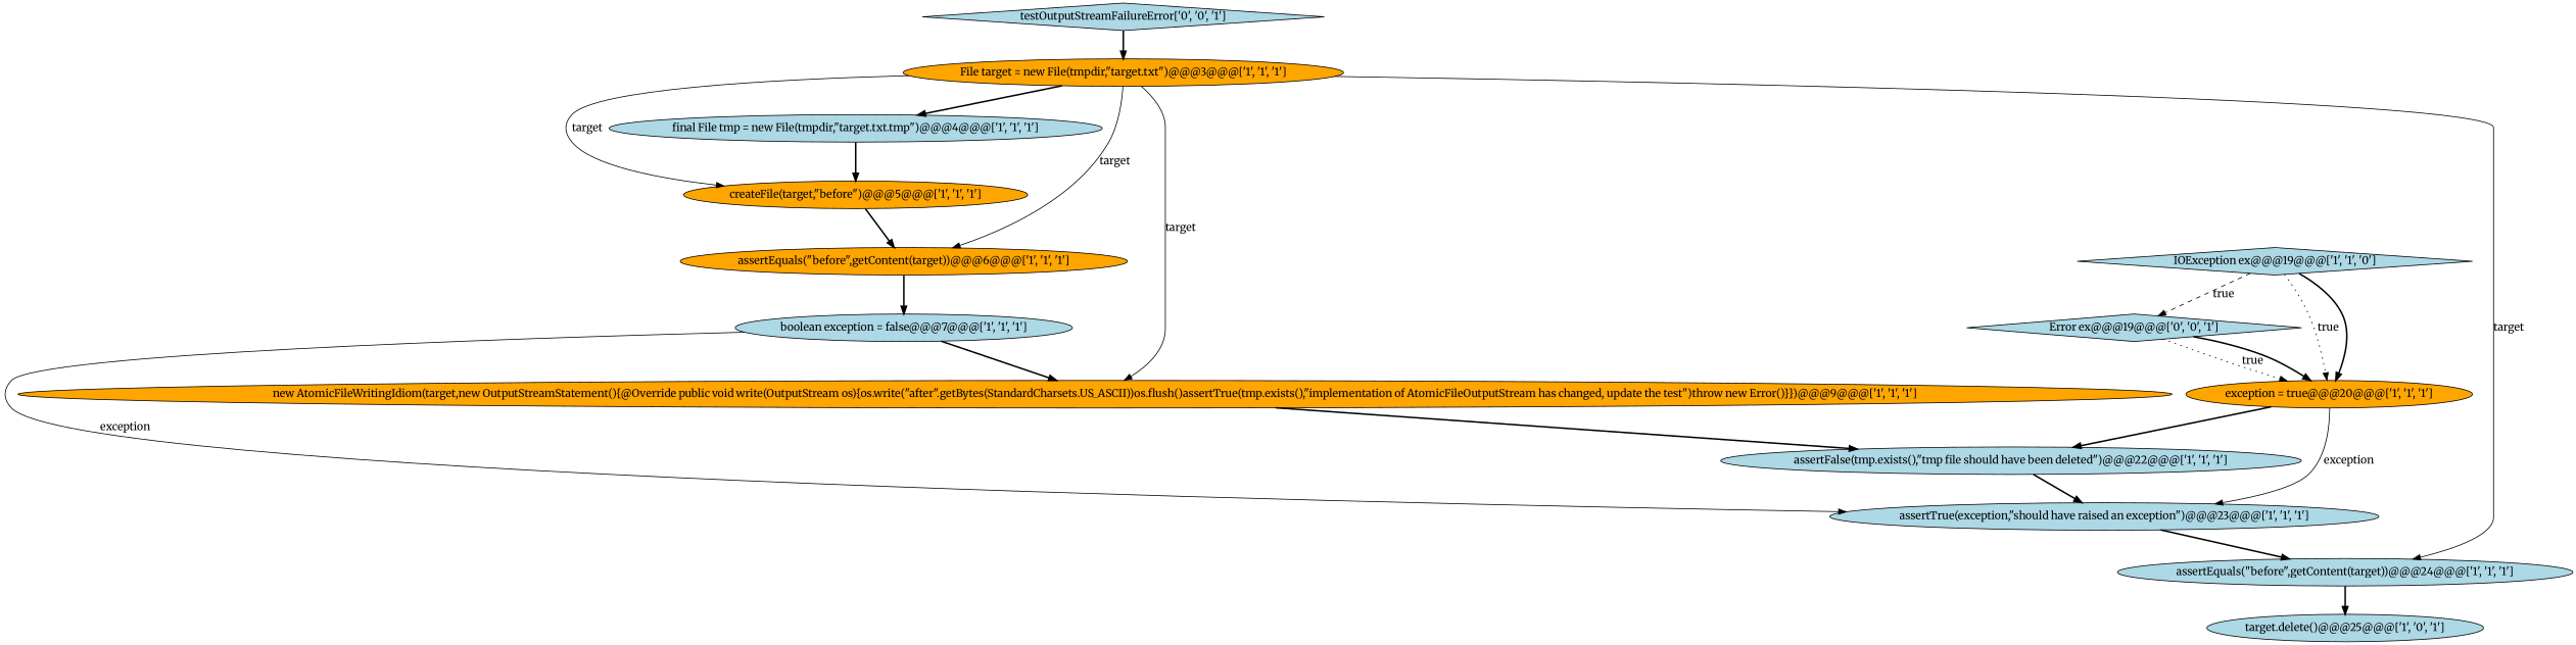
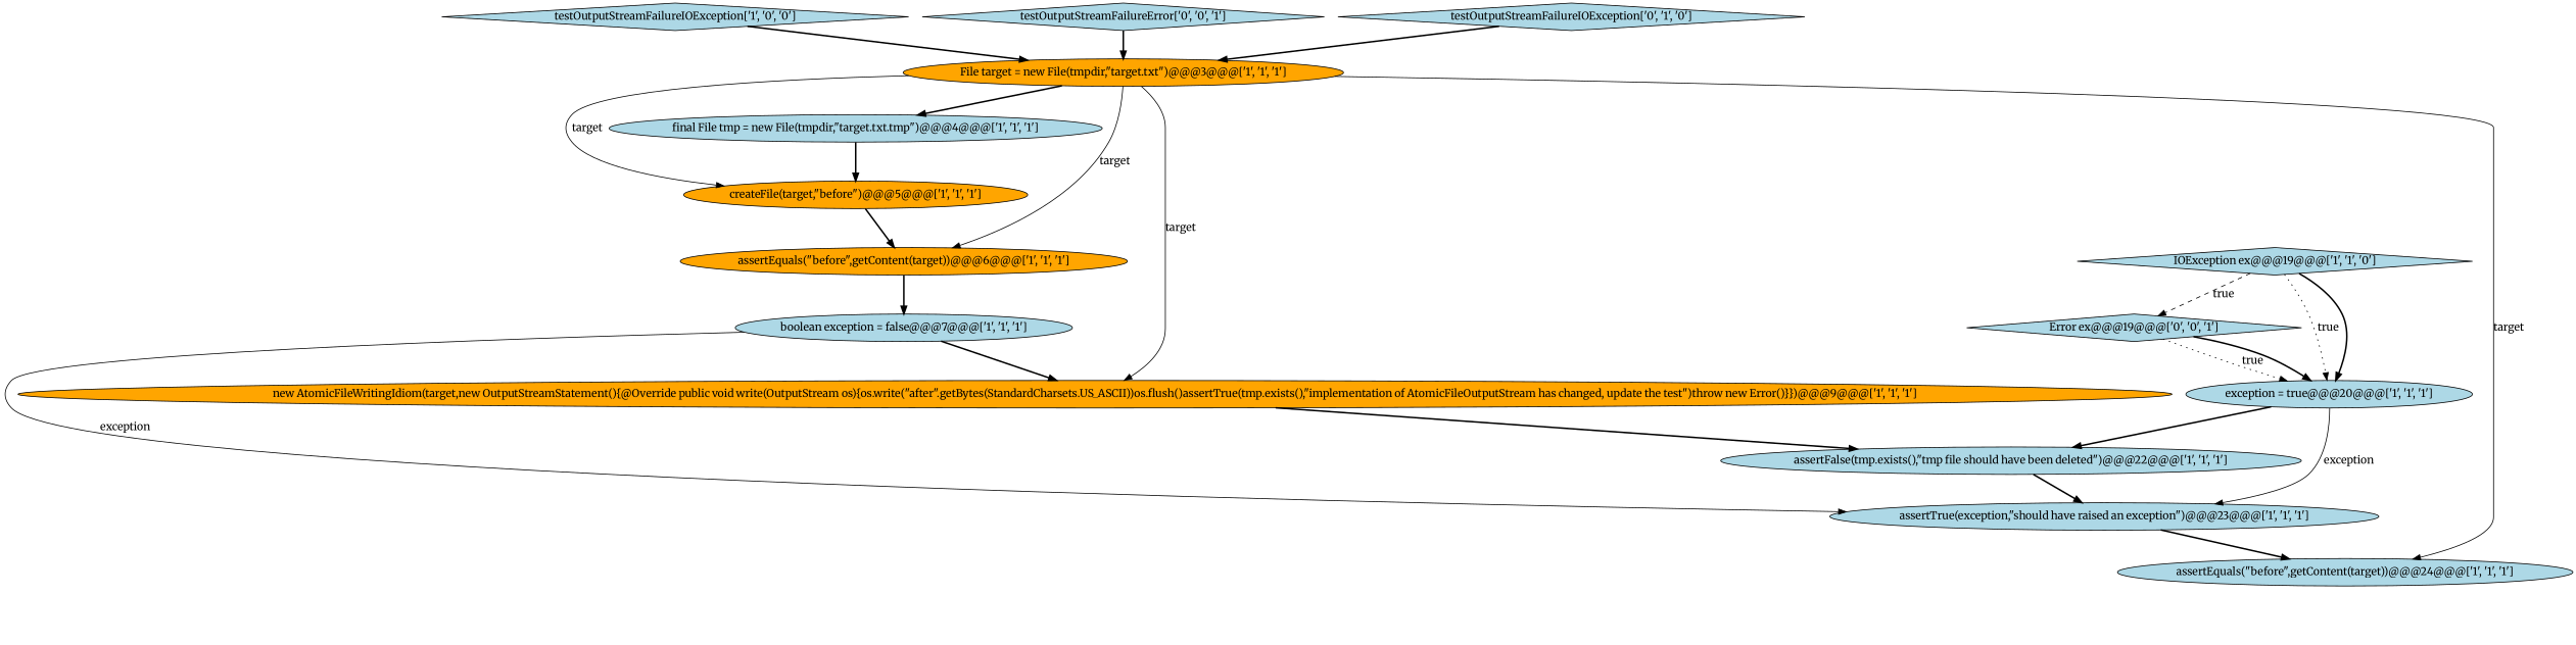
  digraph {
    fontname=Merriweather
    node [fillcolor=lightblue fontname=Merriweather shape=ellipse style=filled]
    edge [fontname=Merriweather style=bold]
    n1 [fillcolor=orange label="createFile(target,\"before\")@@@5@@@['1', '1', '1']"]
    n2 [fillcolor=orange label="assertEquals(\"before\",getContent(target))@@@6@@@['1', '1', '1']"]
    n3 [label="boolean exception = false@@@7@@@['1', '1', '1']"]
    n4 [label="assertFalse(tmp.exists(),\"tmp file should have been deleted\")@@@22@@@['1', '1', '1']"]
    n5 [label="assertTrue(exception,\"should have raised an exception\")@@@23@@@['1', '1', '1']"]
    n6 [label="assertEquals(\"before\",getContent(target))@@@24@@@['1', '1', '1']"]
    n7 [fillcolor=orange label="File target = new File(tmpdir,\"target.txt\")@@@3@@@['1', '1', '1']"]
    n8 [fillcolor=orange label="new AtomicFileWritingIdiom(target,new OutputStreamStatement(){@Override public void write(OutputStream os){os.write(\"after\".getBytes(StandardCharsets.US_ASCII))os.flush()assertTrue(tmp.exists(),\"implementation of AtomicFileOutputStream has changed, update the test\")throw new Error()}})@@@9@@@['1', '1', '1']"]
    n9 [label="final File tmp = new File(tmpdir,\"target.txt.tmp\")@@@4@@@['1', '1', '1']"]
-   n10 [label="target.delete()@@@25@@@['1', '0', '1']"]
+   n11 [label="testOutputStreamFailureIOException['1', '0', '0']" shape=diamond]
    n12 [label="Error ex@@@19@@@['0', '0', '1']" shape=diamond]
-   n13 [fillcolor=orange label="exception = true@@@20@@@['1', '1', '1']"]
+   n13 [label="exception = true@@@20@@@['1', '1', '1']"]
    n14 [label="IOException ex@@@19@@@['1', '1', '0']" shape=diamond]
    n15 [label="testOutputStreamFailureError['0', '0', '1']" shape=diamond]
+   n16 [label="testOutputStreamFailureIOException['0', '1', '0']" shape=diamond]
    n1 -> n2
    n2 -> n3
    n3 -> n5 [label=exception style=solid]
    n3 -> n8
    n4 -> n5
    n5 -> n6
-   n6 -> n10
    n7 -> n1 [label=target style=solid]
    n7 -> n2 [label=target style=solid]
    n7 -> n6 [label=target style=solid]
    n7 -> n8 [label=target style=solid]
    n7 -> n9
    n8 -> n4
    n9 -> n1
+   n11 -> n7
    n12 -> n13 [label=true style=dotted]
    n12 -> n13
    n13 -> n4
    n13 -> n5 [label=exception style=solid]
    n14 -> n12 [label=true style=dashed]
    n14 -> n13 [label=true style=dotted]
    n14 -> n13
    n15 -> n7
+   n16 -> n7
  }
